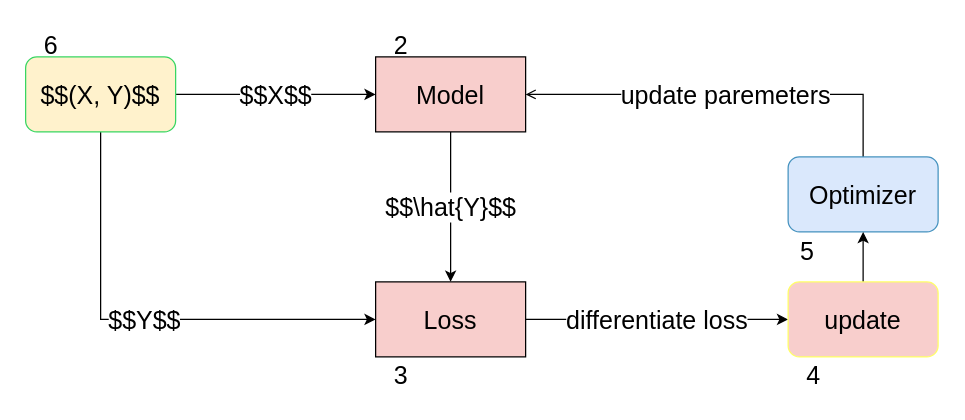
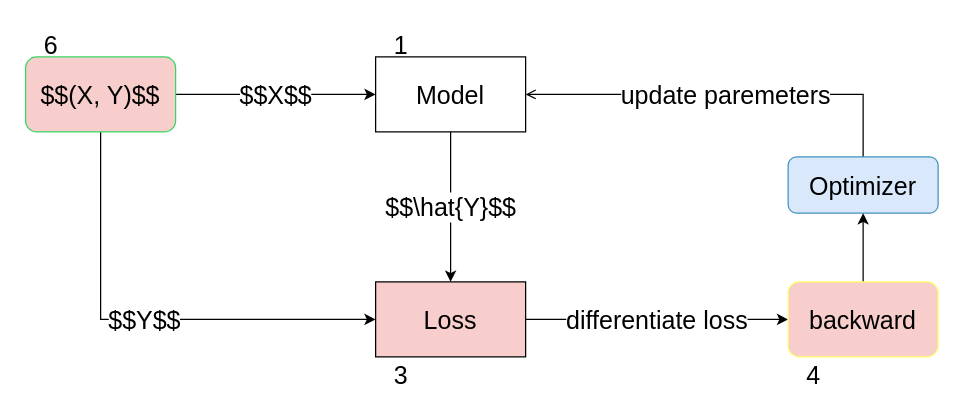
  <mxCell id="0" />
  <mxCell id="1" parent="0" />
  <mxCell id="2" value="$$X$$" style="edgeStyle=orthogonalEdgeStyle;rounded=0;orthogonalLoop=1;jettySize=auto;html=1;entryX=0;entryY=0.5;entryDx=0;entryDy=0;fontSize=20;" edge="1" parent="1"><mxGeometry relative="1" as="geometry"><mxPoint x="140" y="75" as="sourcePoint" /><mxPoint x="300" y="75" as="targetPoint" /></mxGeometry></mxCell>
  <mxCell id="3" value="$$Y$$" style="edgeStyle=orthogonalEdgeStyle;rounded=0;orthogonalLoop=1;jettySize=auto;html=1;fontSize=20;entryX=0;entryY=0.5;entryDx=0;entryDy=0;" edge="1" parent="1" source="4" target="8"><mxGeometry relative="1" as="geometry"><mxPoint x="80" y="225" as="targetPoint" /><Array as="points"><mxPoint x="80" y="255" /><mxPoint x="300" y="255" /></Array></mxGeometry></mxCell>
- <mxCell id="4" value="&lt;font style=&quot;font-size: 20px&quot;&gt;$$(X, Y)$$&lt;/font&gt;" style="rounded=1;whiteSpace=wrap;html=1;strokeWidth=1;fillColor=#fff2cc;strokeColor=#38D662;" vertex="1" parent="1"><mxGeometry x="20" y="45" width="120" height="60" as="geometry" /></mxCell>
+ <mxCell id="4" value="&lt;font style=&quot;font-size: 20px&quot;&gt;$$(X, Y)$$&lt;/font&gt;" style="rounded=1;whiteSpace=wrap;html=1;strokeWidth=1;fillColor=#f8cecc;strokeColor=#38D662;" vertex="1" parent="1"><mxGeometry x="20" y="45" width="120" height="60" as="geometry" /></mxCell>
  <mxCell id="5" value="$$\hat{Y}$$" style="edgeStyle=orthogonalEdgeStyle;rounded=0;orthogonalLoop=1;jettySize=auto;html=1;entryX=0.5;entryY=0;entryDx=0;entryDy=0;fontSize=20;" edge="1" parent="1" source="6" target="8"><mxGeometry relative="1" as="geometry" /></mxCell>
- <mxCell id="6" value="Model" style="rounded=0;whiteSpace=wrap;html=1;fontSize=20;strokeWidth=1;fillColor=#f8cecc;" vertex="1" parent="1"><mxGeometry x="300" y="45" width="120" height="60" as="geometry" /></mxCell>
+ <mxCell id="6" value="Model" style="rounded=0;whiteSpace=wrap;html=1;fontSize=20;strokeWidth=1;" vertex="1" parent="1"><mxGeometry x="300" y="45" width="120" height="60" as="geometry" /></mxCell>
  <mxCell id="7" value="differentiate loss" style="edgeStyle=orthogonalEdgeStyle;rounded=0;orthogonalLoop=1;jettySize=auto;html=1;entryX=0;entryY=0.5;entryDx=0;entryDy=0;fontSize=20;" edge="1" parent="1" source="8" target="12"><mxGeometry relative="1" as="geometry" /></mxCell>
  <mxCell id="8" value="Loss" style="rounded=0;whiteSpace=wrap;html=1;fontSize=20;strokeWidth=1;fillColor=#f8cecc;" vertex="1" parent="1"><mxGeometry x="300" y="225" width="120" height="60" as="geometry" /></mxCell>
  <mxCell id="9" value="update paremeters" style="edgeStyle=orthogonalEdgeStyle;rounded=0;orthogonalLoop=1;jettySize=auto;html=1;entryX=1;entryY=0.5;entryDx=0;entryDy=0;fontSize=20;endArrow=open;" edge="1" parent="1" source="10" target="6"><mxGeometry relative="1" as="geometry"><Array as="points"><mxPoint x="690" y="75" /></Array></mxGeometry></mxCell>
- <mxCell id="10" value="Optimizer" style="rounded=1;whiteSpace=wrap;html=1;fontSize=20;strokeWidth=1;fillColor=#dae8fc;strokeColor=#4592BF;" vertex="1" parent="1"><mxGeometry x="630" y="125" width="120" height="60" as="geometry" /></mxCell>
+ <mxCell id="10" value="Optimizer" style="rounded=1;whiteSpace=wrap;html=1;fontSize=20;strokeWidth=1;fillColor=#dae8fc;strokeColor=#4592BF;" vertex="1" parent="1"><mxGeometry x="630" y="125" width="120" height="45" as="geometry" /></mxCell>
  <mxCell id="11" value="" style="edgeStyle=orthogonalEdgeStyle;rounded=0;orthogonalLoop=1;jettySize=auto;html=1;fontSize=20;" edge="1" parent="1" source="12" target="10"><mxGeometry relative="1" as="geometry"><Array as="points"><mxPoint x="690" y="215" /><mxPoint x="690" y="215" /></Array></mxGeometry></mxCell>
- <mxCell id="12" value="update" style="rounded=1;whiteSpace=wrap;html=1;fontSize=20;strokeWidth=1;fillColor=#f8cecc;strokeColor=#FFFF66;" vertex="1" parent="1"><mxGeometry x="630" y="225" width="120" height="60" as="geometry" /></mxCell>
+ <mxCell id="12" value="backward" style="rounded=1;whiteSpace=wrap;html=1;fontSize=20;strokeWidth=1;fillColor=#f8cecc;strokeColor=#FFFF66;" vertex="1" parent="1"><mxGeometry x="630" y="225" width="120" height="60" as="geometry" /></mxCell>
  <mxCell id="13" value="6" style="text;html=1;resizable=0;autosize=1;align=center;verticalAlign=middle;points=[];fillColor=none;strokeColor=none;rounded=0;fontSize=20;" vertex="1" parent="1"><mxGeometry x="25" y="20" width="30" height="30" as="geometry" /></mxCell>
- <mxCell id="14" value="2" style="text;html=1;resizable=0;autosize=1;align=center;verticalAlign=middle;points=[];fillColor=none;strokeColor=none;rounded=0;fontSize=20;" vertex="1" parent="1"><mxGeometry x="305" y="20" width="30" height="30" as="geometry" /></mxCell>
+ <mxCell id="14" value="1" style="text;html=1;resizable=0;autosize=1;align=center;verticalAlign=middle;points=[];fillColor=none;strokeColor=none;rounded=0;fontSize=20;" vertex="1" parent="1"><mxGeometry x="305" y="20" width="30" height="30" as="geometry" /></mxCell>
  <mxCell id="15" value="3" style="text;html=1;resizable=0;autosize=1;align=center;verticalAlign=middle;points=[];fillColor=none;strokeColor=none;rounded=0;fontSize=20;" vertex="1" parent="1"><mxGeometry x="305" y="284" width="30" height="30" as="geometry" /></mxCell>
  <mxCell id="16" value="4" style="text;html=1;resizable=0;autosize=1;align=center;verticalAlign=middle;points=[];fillColor=none;strokeColor=none;rounded=0;fontSize=20;" vertex="1" parent="1"><mxGeometry x="635" y="284" width="30" height="30" as="geometry" /></mxCell>
- <mxCell id="17" value="5" style="text;html=1;resizable=0;autosize=1;align=center;verticalAlign=middle;points=[];fillColor=none;strokeColor=none;rounded=0;fontSize=20;" vertex="1" parent="1"><mxGeometry x="630" y="185" width="30" height="30" as="geometry" /></mxCell>
